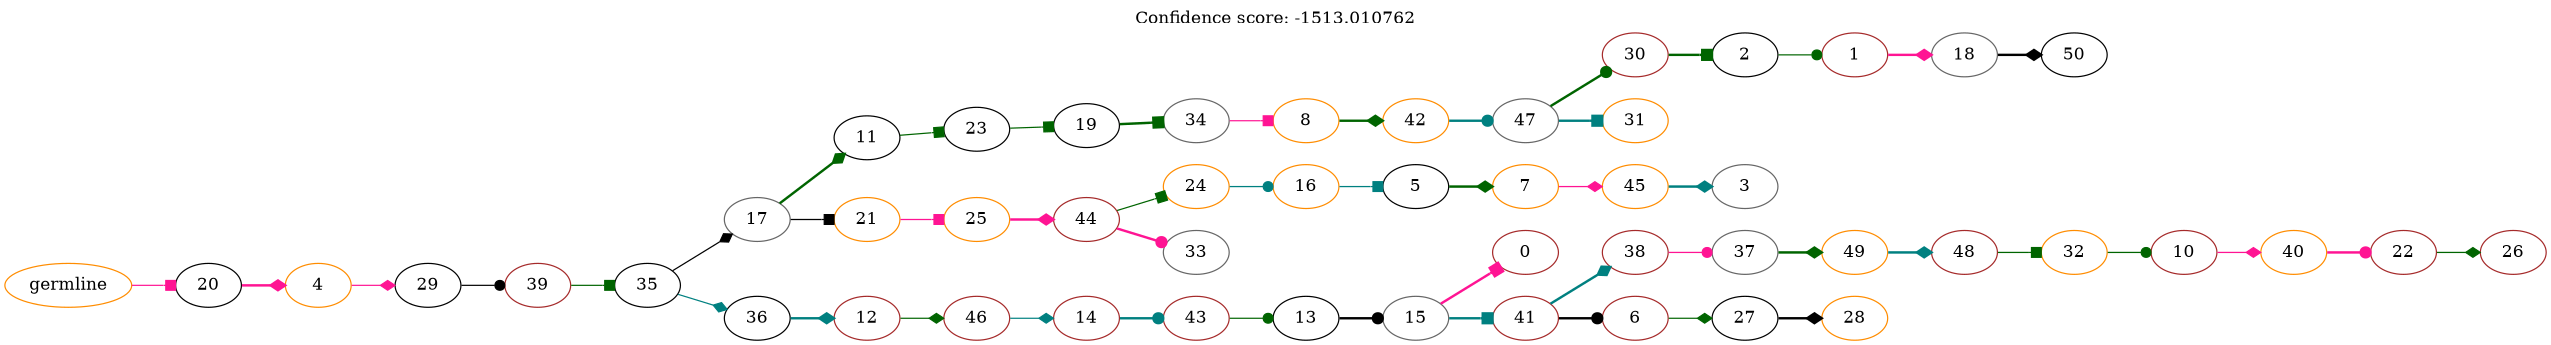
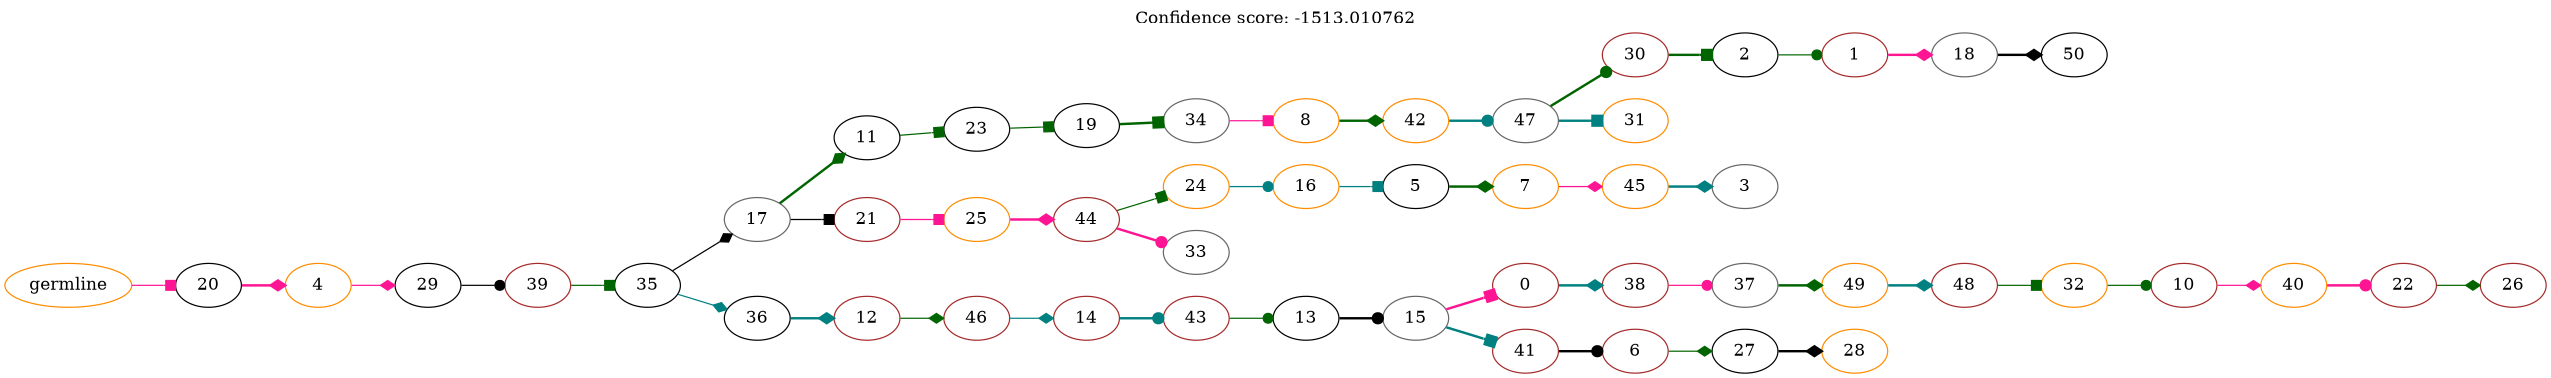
  digraph {
    label="Confidence score: -1513.010762"
    labelloc=t
    rankdir=LR
    node [color=brown]
    edge [arrowhead=diamond color=darkgreen style=bold]
    n1 [color=gray40 label=18]
    n2 [color=black label=50]
    n3 [label=1]
    n4 [color=black label=2]
    n5 [label=30]
    n6 [color=gray40 label=47]
    n7 [color=darkorange label=31]
    n8 [color=darkorange label=42]
    n9 [color=darkorange label=8]
    n10 [color=gray40 label=34]
    n11 [color=black label=19]
    n12 [color=black label=23]
    n13 [color=black label=11]
    n14 [color=darkorange label=45]
    n15 [color=gray40 label=3]
    n16 [color=darkorange label=7]
    n17 [color=black label=5]
    n18 [color=darkorange label=16]
    n19 [color=darkorange label=24]
    n20 [label=44]
    n21 [color=gray40 label=33]
    n22 [color=darkorange label=25]
-   n23 [color=darkorange label=21]
+   n23 [label=21]
    n24 [color=gray40 label=17]
    n25 [label=22]
    n26 [label=26]
    n27 [color=darkorange label=40]
    n28 [label=10]
    n29 [color=darkorange label=32]
    n30 [label=48]
    n31 [color=darkorange label=49]
    n32 [color=gray40 label=37]
    n33 [label=38]
    n34 [label=0]
    n35 [color=black label=27]
    n36 [color=darkorange label=28]
    n37 [label=6]
    n38 [label=41]
    n39 [color=gray40 label=15]
    n40 [color=black label=13]
    n41 [label=43]
    n42 [label=14]
    n43 [label=46]
    n44 [label=12]
    n45 [color=black label=36]
    n46 [color=black label=35]
    n47 [label=39]
    n48 [color=black label=29]
    n49 [color=darkorange label=4]
    n50 [color=black label=20]
    n51 [color=darkorange label=germline]
    n1 -> n2 [color=black]
    n3 -> n1 [color=deeppink]
    n4 -> n3 [arrowhead=dot style=solid]
    n5 -> n4 [arrowhead=box]
    n6 -> n5 [arrowhead=dot]
    n6 -> n7 [arrowhead=box color=teal]
    n8 -> n6 [arrowhead=dot color=teal]
    n9 -> n8
    n10 -> n9 [arrowhead=box color=deeppink style=solid]
    n11 -> n10 [arrowhead=box]
    n12 -> n11 [arrowhead=box style=solid]
    n13 -> n12 [arrowhead=box style=solid]
    n14 -> n15 [color=teal]
    n16 -> n14 [color=deeppink style=solid]
    n17 -> n16
    n18 -> n17 [arrowhead=box color=teal style=solid]
    n19 -> n18 [arrowhead=dot color=teal style=solid]
    n20 -> n19 [arrowhead=box style=solid]
    n20 -> n21 [arrowhead=dot color=deeppink]
    n22 -> n20 [color=deeppink]
    n23 -> n22 [arrowhead=box color=deeppink style=solid]
    n24 -> n13
    n24 -> n23 [arrowhead=box color=black style=solid]
    n25 -> n26 [style=solid]
    n27 -> n25 [arrowhead=dot color=deeppink]
    n28 -> n27 [color=deeppink style=solid]
    n29 -> n28 [arrowhead=dot style=solid]
    n30 -> n29 [arrowhead=box style=solid]
    n31 -> n30 [color=teal]
    n32 -> n31
    n33 -> n32 [arrowhead=dot color=deeppink style=solid]
-   n38 -> n33 [color=teal]
+   n34 -> n33 [color=teal]
    n35 -> n36 [color=black]
    n37 -> n35 [style=solid]
    n38 -> n37 [arrowhead=dot color=black]
    n39 -> n34 [arrowhead=box color=deeppink]
    n39 -> n38 [arrowhead=box color=teal]
    n40 -> n39 [arrowhead=dot color=black]
    n41 -> n40 [arrowhead=dot style=solid]
    n42 -> n41 [arrowhead=dot color=teal]
    n43 -> n42 [color=teal style=solid]
    n44 -> n43 [style=solid]
    n45 -> n44 [color=teal]
    n46 -> n24 [color=black style=solid]
    n46 -> n45 [color=teal style=solid]
    n47 -> n46 [arrowhead=box style=solid]
    n48 -> n47 [arrowhead=dot color=black style=solid]
    n49 -> n48 [color=deeppink style=solid]
    n50 -> n49 [color=deeppink]
    n51 -> n50 [arrowhead=box color=deeppink style=solid]
  }
